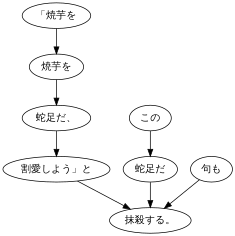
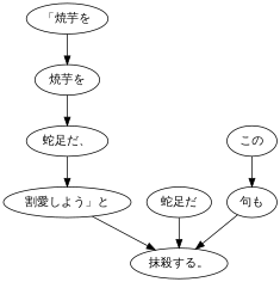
  digraph {
    n1 [label="「焼芋を"]
    n2 [label="焼芋を"]
    n3 [label="蛇足だ、"]
    n4 [label="割愛しよう」と"]
    n5 [label="抹殺する。"]
    n6 [label="蛇足だ"]
    n7 [label="この"]
    n8 [label="句も"]
    n1 -> n2
    n2 -> n3
    n3 -> n4
    n4 -> n5
    n6 -> n5
-   n7 -> n6
+   n7 -> n8
    n8 -> n5
  }
